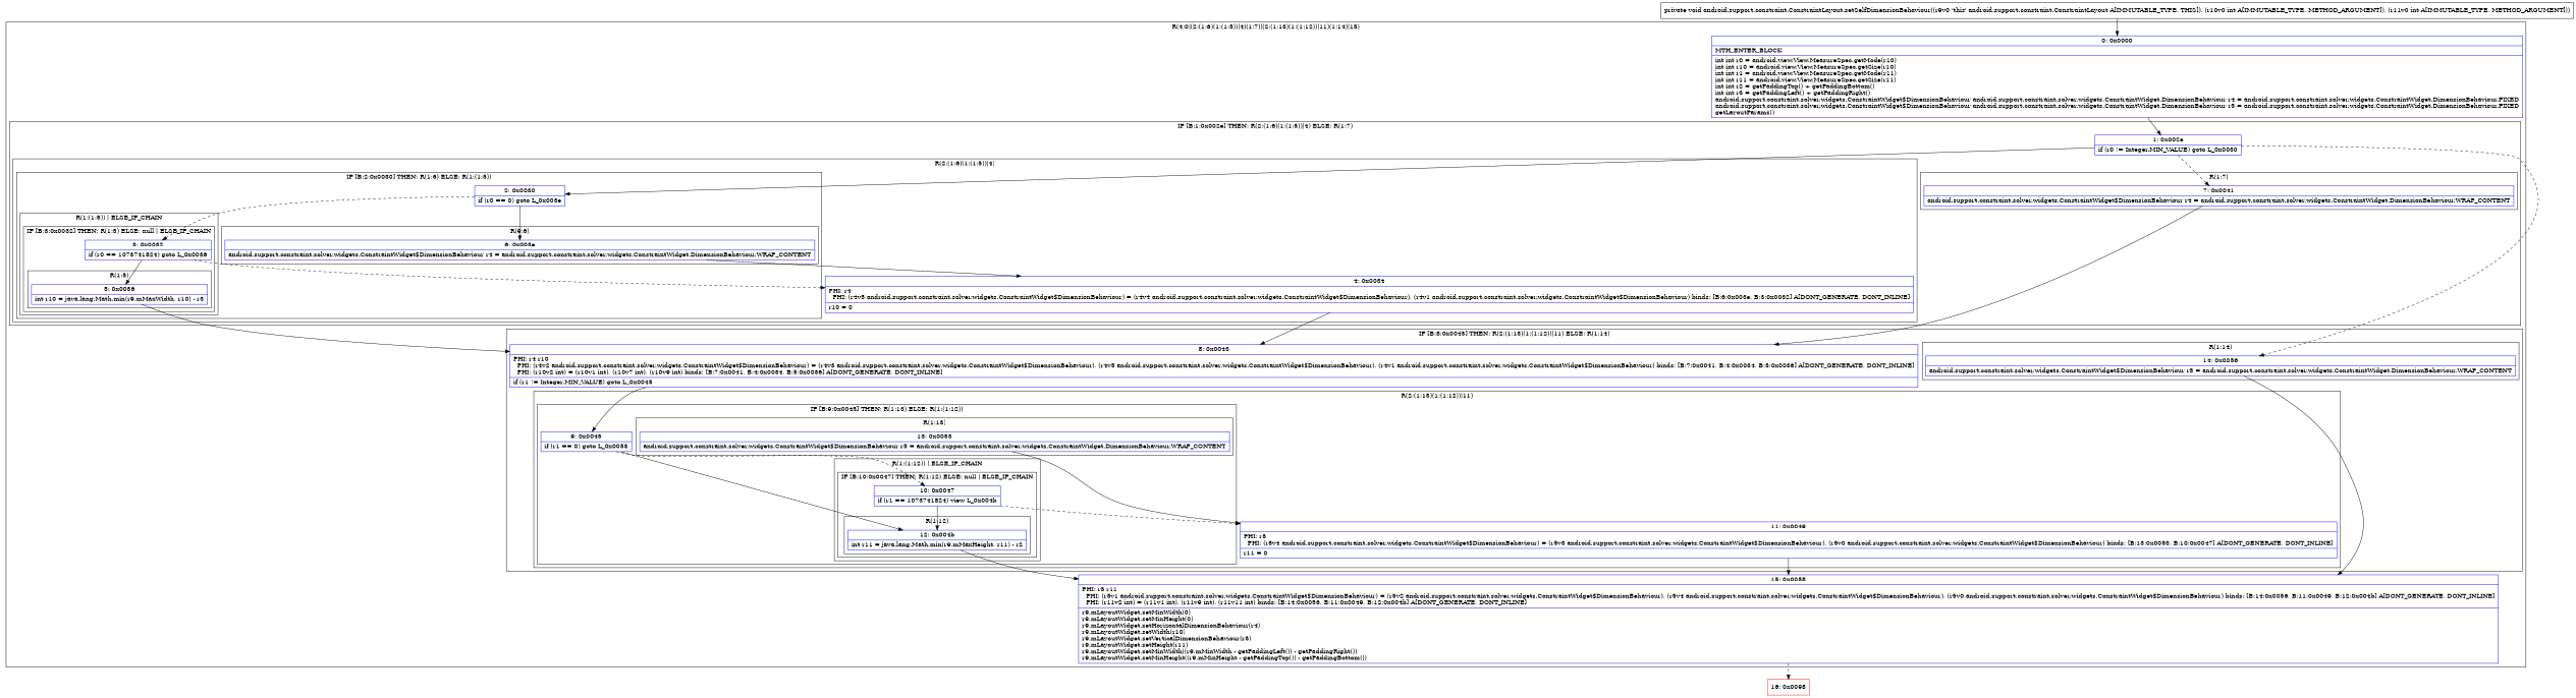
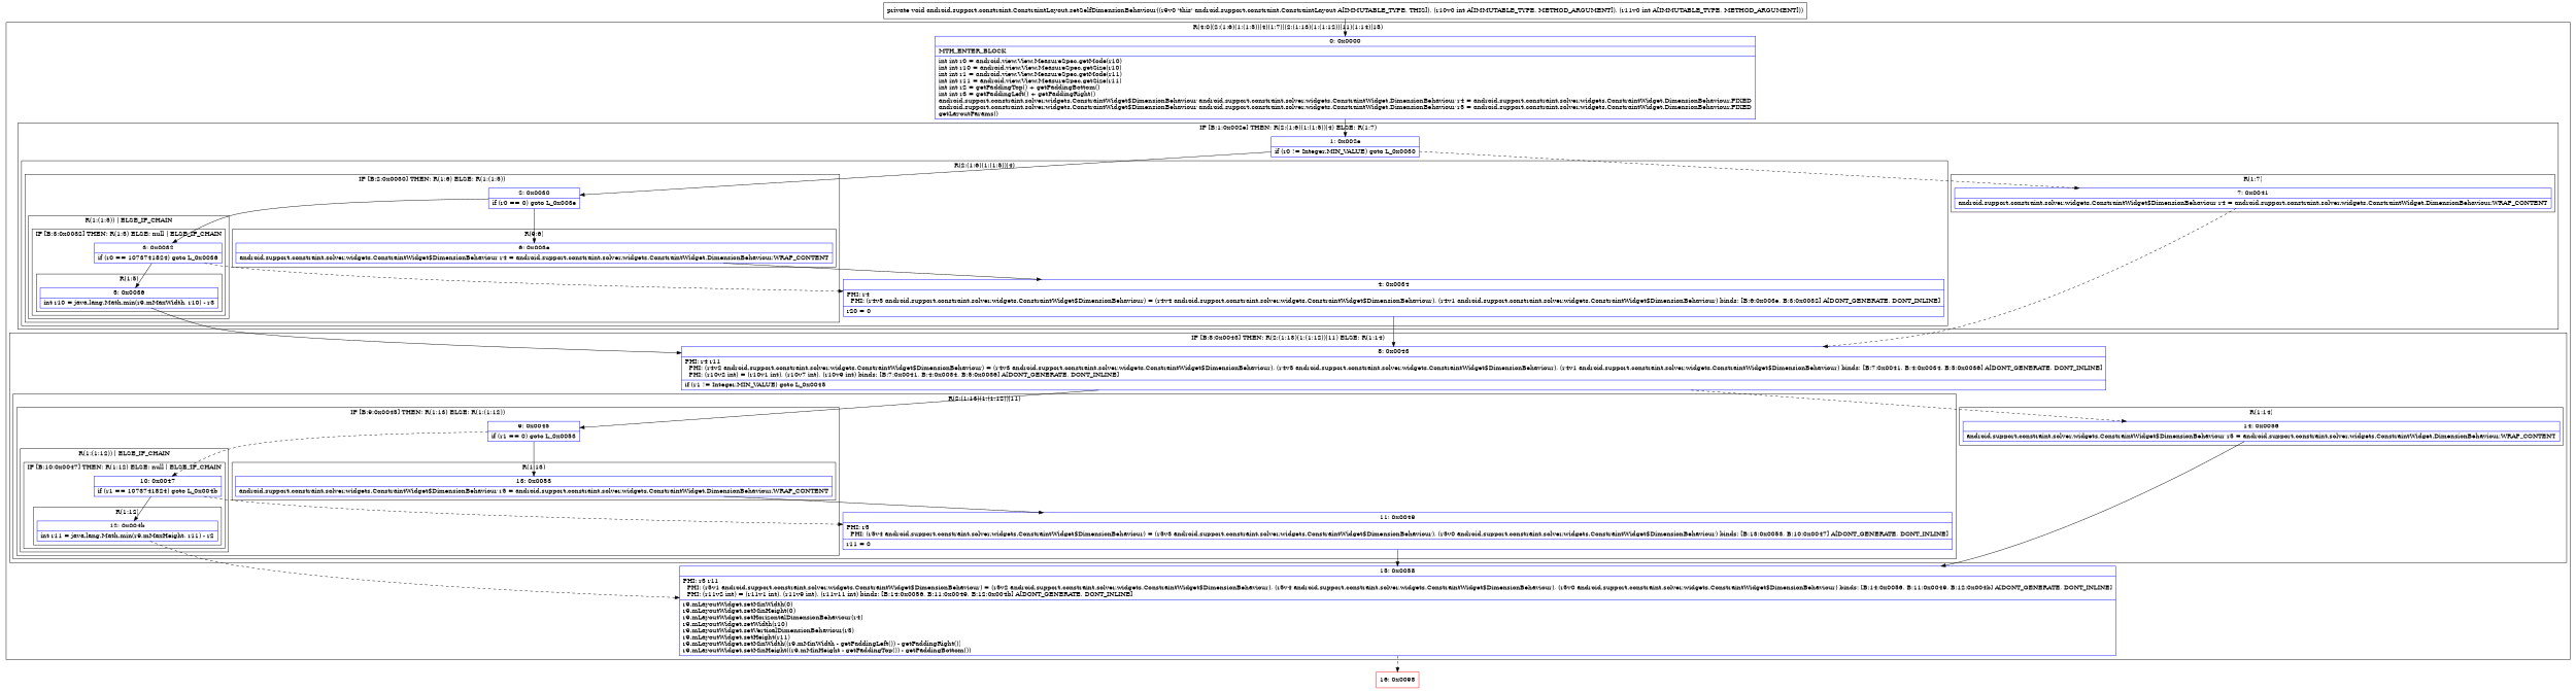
  digraph {
    node [color=blue shape=record]
    n1 [label="{6\:\ 0x003e|android.support.constraint.solver.widgets.ConstraintWidget$DimensionBehaviour r4 = android.support.constraint.solver.widgets.ConstraintWidget.DimensionBehaviour.WRAP_CONTENT\l}"]
    n2 [label="{5\:\ 0x0036|int r10 = java.lang.Math.min(r9.mMaxWidth, r10) \- r3\l}"]
    n3 [label="{3\:\ 0x0032|if (r0 == 1073741824) goto L_0x0036\l}"]
    n4 [label="{2\:\ 0x0030|if (r0 == 0) goto L_0x003e\l}"]
-   n5 [label="{4\:\ 0x0034|PHI: r4 \l  PHI: (r4v5 android.support.constraint.solver.widgets.ConstraintWidget$DimensionBehaviour) = (r4v4 android.support.constraint.solver.widgets.ConstraintWidget$DimensionBehaviour), (r4v1 android.support.constraint.solver.widgets.ConstraintWidget$DimensionBehaviour) binds: [B:6:0x003e, B:3:0x0032] A[DONT_GENERATE, DONT_INLINE]\l|r10 = 0\l}"]
+   n5 [label="{4\:\ 0x0034|PHI: r4 \l  PHI: (r4v5 android.support.constraint.solver.widgets.ConstraintWidget$DimensionBehaviour) = (r4v4 android.support.constraint.solver.widgets.ConstraintWidget$DimensionBehaviour), (r4v1 android.support.constraint.solver.widgets.ConstraintWidget$DimensionBehaviour) binds: [B:6:0x003e, B:3:0x0032] A[DONT_GENERATE, DONT_INLINE]\l|r20 = 0\l}"]
    n6 [label="{7\:\ 0x0041|android.support.constraint.solver.widgets.ConstraintWidget$DimensionBehaviour r4 = android.support.constraint.solver.widgets.ConstraintWidget.DimensionBehaviour.WRAP_CONTENT\l}"]
    n7 [label="{1\:\ 0x002e|if (r0 != Integer.MIN_VALUE) goto L_0x0030\l}"]
    n8 [label="{13\:\ 0x0053|android.support.constraint.solver.widgets.ConstraintWidget$DimensionBehaviour r5 = android.support.constraint.solver.widgets.ConstraintWidget.DimensionBehaviour.WRAP_CONTENT\l}"]
    n9 [label="{12\:\ 0x004b|int r11 = java.lang.Math.min(r9.mMaxHeight, r11) \- r2\l}"]
-   n10 [label="{10\:\ 0x0047|if (r1 == 1073741824) view L_0x004b\l}"]
+   n10 [label="{10\:\ 0x0047|if (r1 == 1073741824) goto L_0x004b\l}"]
    n11 [label="{9\:\ 0x0045|if (r1 == 0) goto L_0x0053\l}"]
    n12 [label="{11\:\ 0x0049|PHI: r5 \l  PHI: (r5v4 android.support.constraint.solver.widgets.ConstraintWidget$DimensionBehaviour) = (r5v3 android.support.constraint.solver.widgets.ConstraintWidget$DimensionBehaviour), (r5v0 android.support.constraint.solver.widgets.ConstraintWidget$DimensionBehaviour) binds: [B:13:0x0053, B:10:0x0047] A[DONT_GENERATE, DONT_INLINE]\l|r11 = 0\l}"]
    n13 [label="{14\:\ 0x0056|android.support.constraint.solver.widgets.ConstraintWidget$DimensionBehaviour r5 = android.support.constraint.solver.widgets.ConstraintWidget.DimensionBehaviour.WRAP_CONTENT\l}"]
-   n14 [label="{8\:\ 0x0043|PHI: r4 r10 \l  PHI: (r4v2 android.support.constraint.solver.widgets.ConstraintWidget$DimensionBehaviour) = (r4v3 android.support.constraint.solver.widgets.ConstraintWidget$DimensionBehaviour), (r4v5 android.support.constraint.solver.widgets.ConstraintWidget$DimensionBehaviour), (r4v1 android.support.constraint.solver.widgets.ConstraintWidget$DimensionBehaviour) binds: [B:7:0x0041, B:4:0x0034, B:5:0x0036] A[DONT_GENERATE, DONT_INLINE]\l  PHI: (r10v2 int) = (r10v1 int), (r10v7 int), (r10v9 int) binds: [B:7:0x0041, B:4:0x0034, B:5:0x0036] A[DONT_GENERATE, DONT_INLINE]\l|if (r1 != Integer.MIN_VALUE) goto L_0x0045\l}"]
+   n14 [label="{8\:\ 0x0043|PHI: r4 r11 \l  PHI: (r4v2 android.support.constraint.solver.widgets.ConstraintWidget$DimensionBehaviour) = (r4v3 android.support.constraint.solver.widgets.ConstraintWidget$DimensionBehaviour), (r4v5 android.support.constraint.solver.widgets.ConstraintWidget$DimensionBehaviour), (r4v1 android.support.constraint.solver.widgets.ConstraintWidget$DimensionBehaviour) binds: [B:7:0x0041, B:4:0x0034, B:5:0x0036] A[DONT_GENERATE, DONT_INLINE]\l  PHI: (r10v2 int) = (r10v1 int), (r10v7 int), (r10v9 int) binds: [B:7:0x0041, B:4:0x0034, B:5:0x0036] A[DONT_GENERATE, DONT_INLINE]\l|if (r1 != Integer.MIN_VALUE) goto L_0x0045\l}"]
    n15 [label="{0\:\ 0x0000|MTH_ENTER_BLOCK\l|int int r0 = android.view.View.MeasureSpec.getMode(r10)\lint int r10 = android.view.View.MeasureSpec.getSize(r10)\lint int r1 = android.view.View.MeasureSpec.getMode(r11)\lint int r11 = android.view.View.MeasureSpec.getSize(r11)\lint int r2 = getPaddingTop() + getPaddingBottom()\lint int r3 = getPaddingLeft() + getPaddingRight()\landroid.support.constraint.solver.widgets.ConstraintWidget$DimensionBehaviour android.support.constraint.solver.widgets.ConstraintWidget.DimensionBehaviour r4 = android.support.constraint.solver.widgets.ConstraintWidget.DimensionBehaviour.FIXED\landroid.support.constraint.solver.widgets.ConstraintWidget$DimensionBehaviour android.support.constraint.solver.widgets.ConstraintWidget.DimensionBehaviour r5 = android.support.constraint.solver.widgets.ConstraintWidget.DimensionBehaviour.FIXED\lgetLayoutParams()\l}"]
    n16 [label="{15\:\ 0x0058|PHI: r5 r11 \l  PHI: (r5v1 android.support.constraint.solver.widgets.ConstraintWidget$DimensionBehaviour) = (r5v2 android.support.constraint.solver.widgets.ConstraintWidget$DimensionBehaviour), (r5v4 android.support.constraint.solver.widgets.ConstraintWidget$DimensionBehaviour), (r5v0 android.support.constraint.solver.widgets.ConstraintWidget$DimensionBehaviour) binds: [B:14:0x0056, B:11:0x0049, B:12:0x004b] A[DONT_GENERATE, DONT_INLINE]\l  PHI: (r11v2 int) = (r11v1 int), (r11v9 int), (r11v11 int) binds: [B:14:0x0056, B:11:0x0049, B:12:0x004b] A[DONT_GENERATE, DONT_INLINE]\l|r9.mLayoutWidget.setMinWidth(0)\lr9.mLayoutWidget.setMinHeight(0)\lr9.mLayoutWidget.setHorizontalDimensionBehaviour(r4)\lr9.mLayoutWidget.setWidth(r10)\lr9.mLayoutWidget.setVerticalDimensionBehaviour(r5)\lr9.mLayoutWidget.setHeight(r11)\lr9.mLayoutWidget.setMinWidth((r9.mMinWidth \- getPaddingLeft()) \- getPaddingRight())\lr9.mLayoutWidget.setMinHeight((r9.mMinHeight \- getPaddingTop()) \- getPaddingBottom())\l}"]
    n17 [color=red label="{16\:\ 0x0098}"]
    n18 [label="{private void android.support.constraint.ConstraintLayout.setSelfDimensionBehaviour((r9v0 'this' android.support.constraint.ConstraintLayout A[IMMUTABLE_TYPE, THIS]), (r10v0 int A[IMMUTABLE_TYPE, METHOD_ARGUMENT]), (r11v0 int A[IMMUTABLE_TYPE, METHOD_ARGUMENT])) }" color=""]
    subgraph cluster_1 {
      label="R(4:0|(2:(1:6)(1:(1:5))|4)(1:7)|(2:(1:13)(1:(1:12))|11)(1:14)|15)"
      n15
      n16
      subgraph cluster_2 {
        label="IF [B:1:0x002e] THEN: R(2:(1:6)(1:(1:5))|4) ELSE: R(1:7)"
        n7
        subgraph cluster_3 {
          label="R(2:(1:6)(1:(1:5))|4)"
          n5
          subgraph cluster_4 {
            label="IF [B:2:0x0030] THEN: R(1:6) ELSE: R(1:(1:5))"
            n4
            subgraph cluster_5 {
              label="R(9:6)"
              n1
            }
            subgraph cluster_6 {
              label="R(1:(1:5)) | ELSE_IF_CHAIN\l"
              subgraph cluster_7 {
                label="IF [B:3:0x0032] THEN: R(1:5) ELSE: null | ELSE_IF_CHAIN\l"
                n3
                subgraph cluster_8 {
                  label="R(1:5)"
                  n2
                }
              }
            }
          }
        }
        subgraph cluster_9 {
          label="R(1:7)"
          n6
        }
      }
      subgraph cluster_10 {
        label="IF [B:8:0x0043] THEN: R(2:(1:13)(1:(1:12))|11) ELSE: R(1:14)"
        n14
        subgraph cluster_11 {
          label="R(2:(1:13)(1:(1:12))|11)"
          n12
          subgraph cluster_12 {
            label="IF [B:9:0x0045] THEN: R(1:13) ELSE: R(1:(1:12))"
            n11
            subgraph cluster_13 {
              label="R(1:13)"
              n8
            }
            subgraph cluster_14 {
              label="R(1:(1:12)) | ELSE_IF_CHAIN\l"
              subgraph cluster_15 {
                label="IF [B:10:0x0047] THEN: R(1:12) ELSE: null | ELSE_IF_CHAIN\l"
                n10
                subgraph cluster_16 {
                  label="R(1:12)"
                  n9
                }
              }
            }
          }
        }
        subgraph cluster_17 {
          label="R(1:14)"
          n13
        }
      }
    }
    n1 -> n5
    n2 -> n14
    n3 -> n2
    n3 -> n5 [style=dashed]
    n4 -> n1
-   n4 -> n3 [style=dashed]
+   n4 -> n3 [style=solid]
    n5 -> n14
-   n6 -> n14
+   n6 -> n14 [style=dashed]
    n7 -> n4
    n7 -> n6 [style=dashed]
    n8 -> n12
-   n9 -> n16
+   n9 -> n16 [style=dashed]
    n10 -> n9
    n10 -> n12 [style=dashed]
-   n11 -> n9
+   n11 -> n8
    n11 -> n10 [style=dashed]
    n12 -> n16
    n13 -> n16
    n14 -> n11
-   n7 -> n13 [style=dashed]
+   n14 -> n13 [style=dashed]
    n15 -> n7
    n16 -> n17 [style=dashed]
    n18 -> n15
  }
